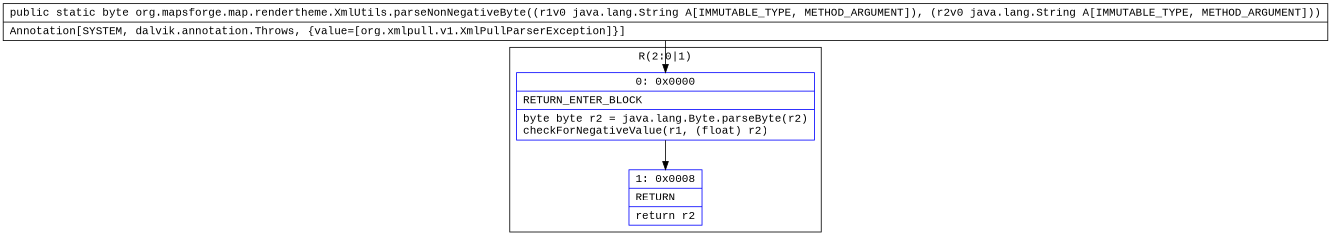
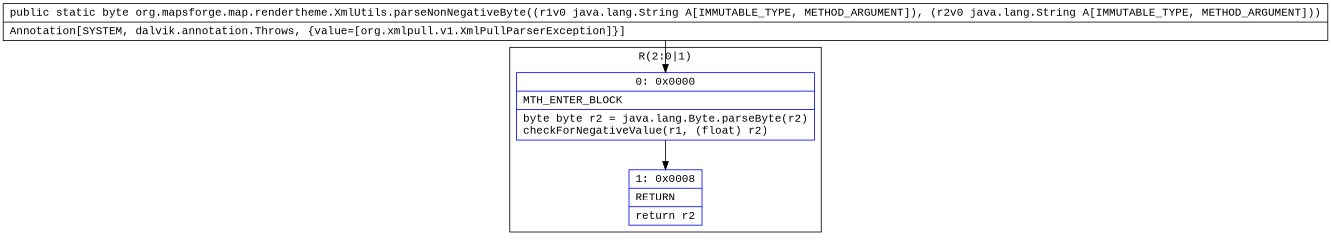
  digraph {
    fontname="Liberation Mono"
    node [color=blue shape=record fontname="Liberation Mono"]
    edge [fontname="Liberation Mono"]
-   n1 [label="{0\:\ 0x0000|RETURN_ENTER_BLOCK\l|byte byte r2 = java.lang.Byte.parseByte(r2)\lcheckForNegativeValue(r1, (float) r2)\l}"]
+   n1 [label="{0\:\ 0x0000|MTH_ENTER_BLOCK\l|byte byte r2 = java.lang.Byte.parseByte(r2)\lcheckForNegativeValue(r1, (float) r2)\l}"]
    n2 [label="{1\:\ 0x0008|RETURN\l|return r2\l}"]
    n3 [label="{public static byte org.mapsforge.map.rendertheme.XmlUtils.parseNonNegativeByte((r1v0 java.lang.String A[IMMUTABLE_TYPE, METHOD_ARGUMENT]), (r2v0 java.lang.String A[IMMUTABLE_TYPE, METHOD_ARGUMENT]))  | Annotation[SYSTEM, dalvik.annotation.Throws, \{value=[org.xmlpull.v1.XmlPullParserException]\}]\l}" color=""]
    subgraph cluster_1 {
      label="R(2:0|1)"
      n1
      n2
    }
    n1 -> n2
    n3 -> n1
  }
